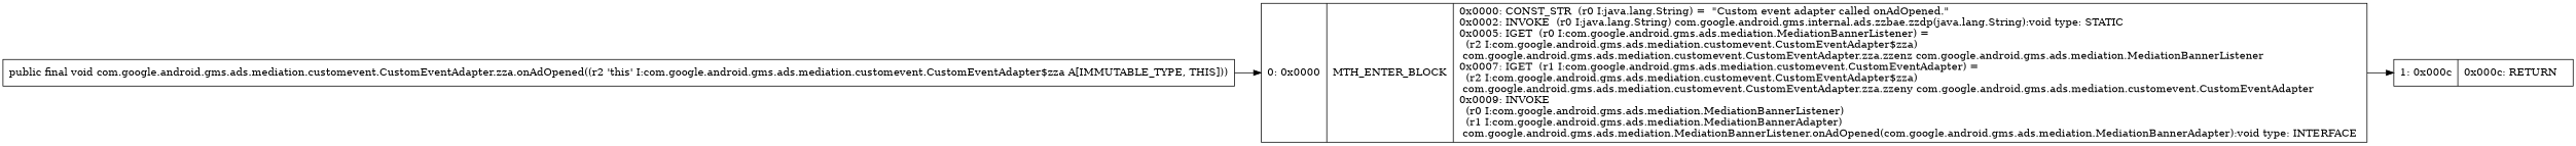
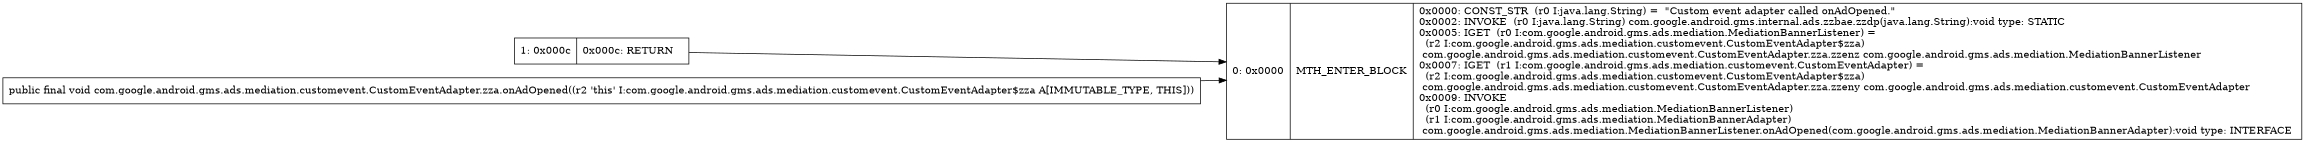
  digraph {
    rankdir=LR
    node [shape=record]
    n1 [label="{0\:\ 0x0000|MTH_ENTER_BLOCK\l|0x0000: CONST_STR  (r0 I:java.lang.String) =  \"Custom event adapter called onAdOpened.\" \l0x0002: INVOKE  (r0 I:java.lang.String) com.google.android.gms.internal.ads.zzbae.zzdp(java.lang.String):void type: STATIC \l0x0005: IGET  (r0 I:com.google.android.gms.ads.mediation.MediationBannerListener) = \l  (r2 I:com.google.android.gms.ads.mediation.customevent.CustomEventAdapter$zza)\l com.google.android.gms.ads.mediation.customevent.CustomEventAdapter.zza.zzenz com.google.android.gms.ads.mediation.MediationBannerListener \l0x0007: IGET  (r1 I:com.google.android.gms.ads.mediation.customevent.CustomEventAdapter) = \l  (r2 I:com.google.android.gms.ads.mediation.customevent.CustomEventAdapter$zza)\l com.google.android.gms.ads.mediation.customevent.CustomEventAdapter.zza.zzeny com.google.android.gms.ads.mediation.customevent.CustomEventAdapter \l0x0009: INVOKE  \l  (r0 I:com.google.android.gms.ads.mediation.MediationBannerListener)\l  (r1 I:com.google.android.gms.ads.mediation.MediationBannerAdapter)\l com.google.android.gms.ads.mediation.MediationBannerListener.onAdOpened(com.google.android.gms.ads.mediation.MediationBannerAdapter):void type: INTERFACE \l}"]
    n2 [label="{1\:\ 0x000c|0x000c: RETURN   \l}"]
    n3 [label="{public final void com.google.android.gms.ads.mediation.customevent.CustomEventAdapter.zza.onAdOpened((r2 'this' I:com.google.android.gms.ads.mediation.customevent.CustomEventAdapter$zza A[IMMUTABLE_TYPE, THIS])) }"]
-   n1 -> n2
+   n2 -> n1
    n3 -> n1
  }
